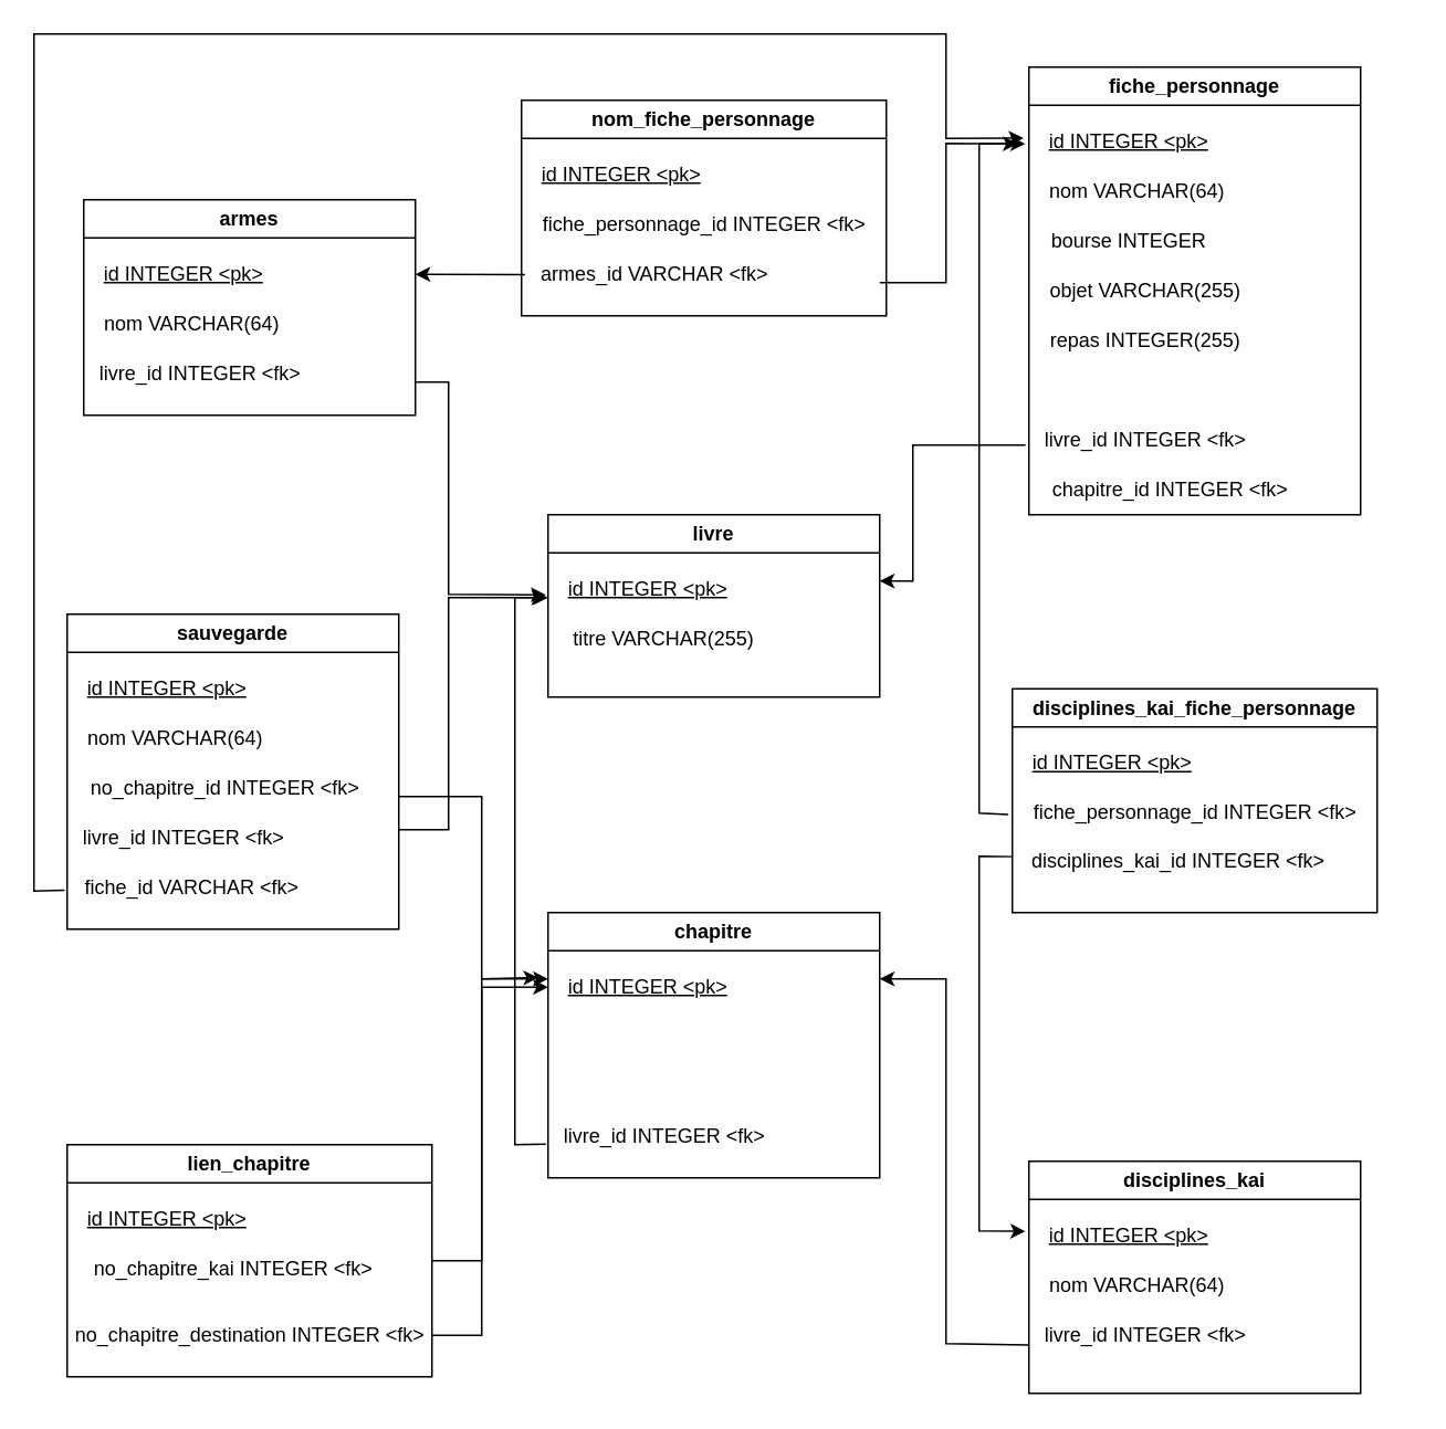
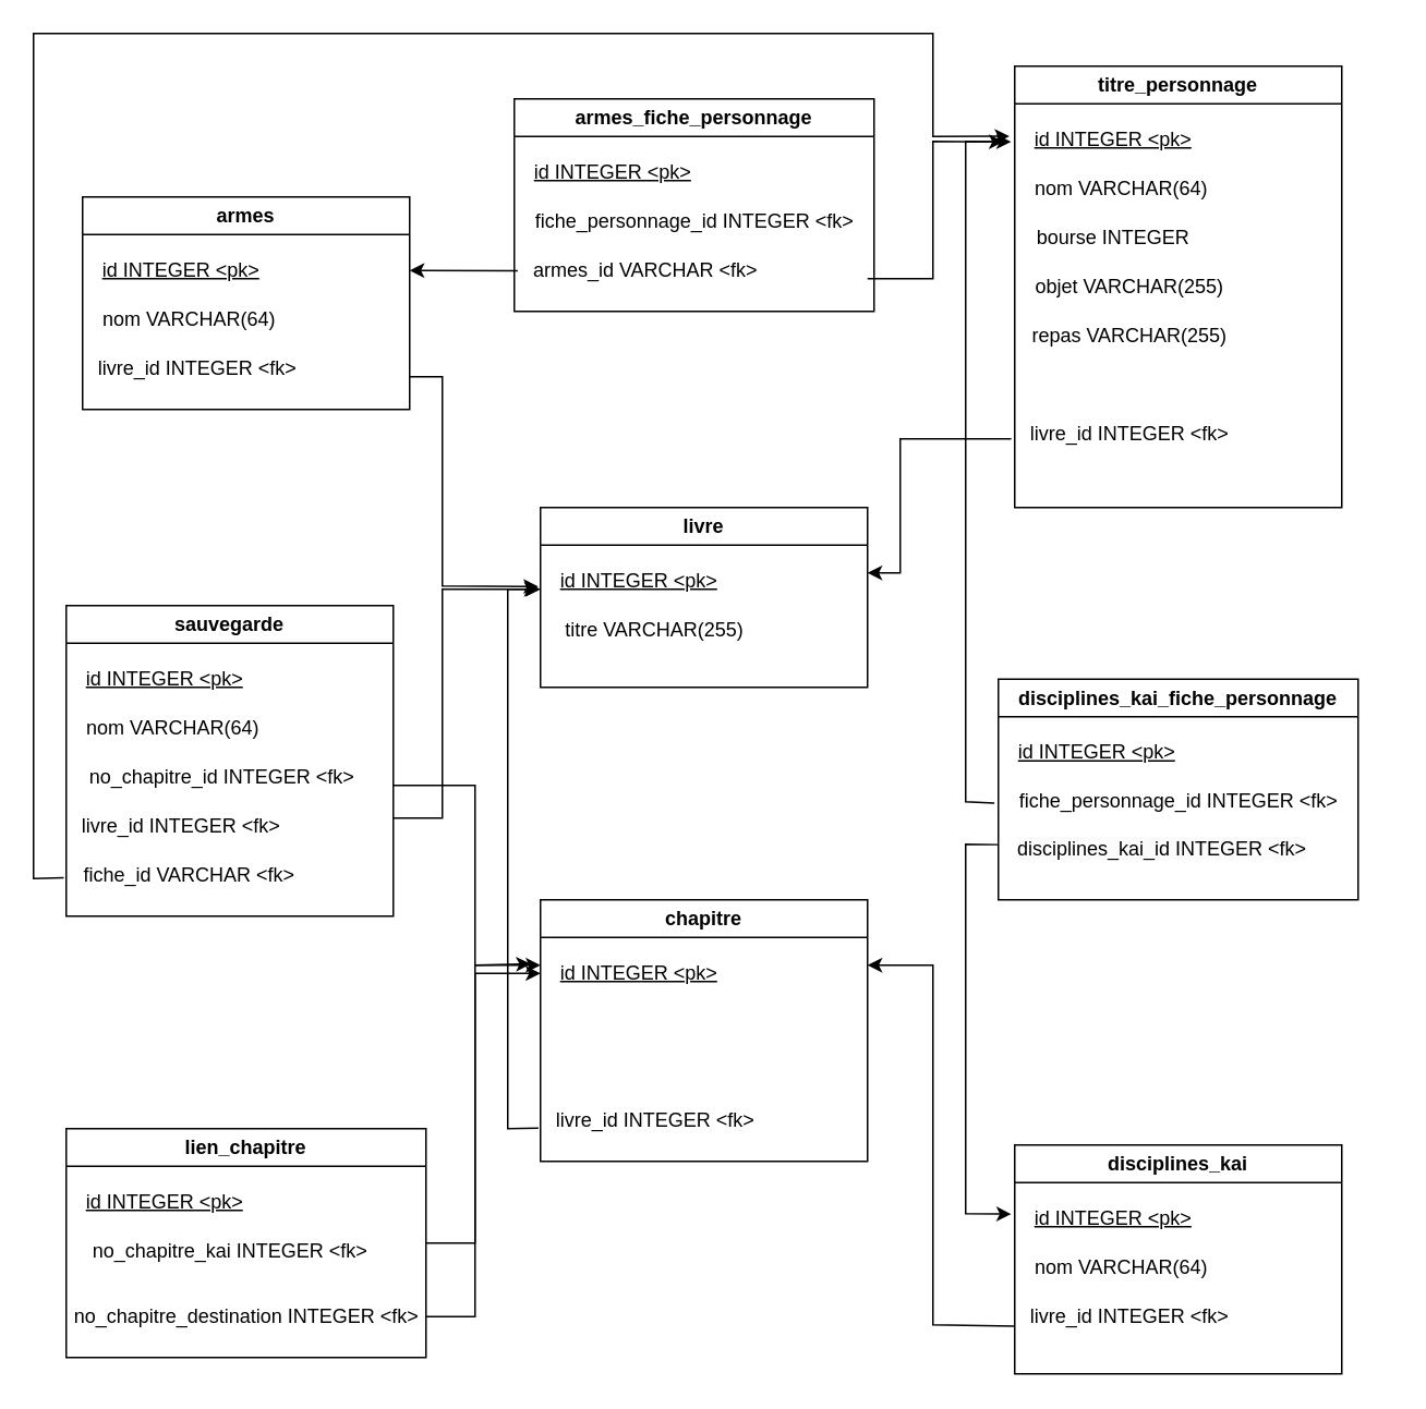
  <mxCell id="0" />
  <mxCell id="1" parent="0" />
  <mxCell id="2" value="armes" style="swimlane;whiteSpace=wrap;html=1;" vertex="1" parent="1"><mxGeometry x="50" y="120" width="200" height="130" as="geometry" /></mxCell>
  <mxCell id="3" value="&lt;u&gt;id INTEGER &amp;lt;pk&amp;gt;&lt;/u&gt;" style="text;html=1;align=center;verticalAlign=middle;resizable=0;points=[];autosize=1;strokeColor=none;fillColor=none;" vertex="1" parent="2"><mxGeometry y="30" width="120" height="30" as="geometry" /></mxCell>
  <mxCell id="4" value="nom VARCHAR(64)" style="text;html=1;align=center;verticalAlign=middle;resizable=0;points=[];autosize=1;strokeColor=none;fillColor=none;" vertex="1" parent="2"><mxGeometry y="60" width="130" height="30" as="geometry" /></mxCell>
  <mxCell id="5" value="livre_id INTEGER &amp;lt;fk&amp;gt;" style="text;html=1;align=center;verticalAlign=middle;resizable=0;points=[];autosize=1;strokeColor=none;fillColor=none;" vertex="1" parent="2"><mxGeometry y="90" width="140" height="30" as="geometry" /></mxCell>
- <mxCell id="6" value="nom_fiche_personnage" style="swimlane;whiteSpace=wrap;html=1;startSize=23;" vertex="1" parent="1"><mxGeometry x="314" y="60" width="220" height="130" as="geometry" /></mxCell>
+ <mxCell id="6" value="armes_fiche_personnage" style="swimlane;whiteSpace=wrap;html=1;startSize=23;" vertex="1" parent="1"><mxGeometry x="314" y="60" width="220" height="130" as="geometry" /></mxCell>
  <mxCell id="7" value="&lt;u&gt;id INTEGER &amp;lt;pk&amp;gt;&lt;/u&gt;" style="text;html=1;align=center;verticalAlign=middle;resizable=0;points=[];autosize=1;strokeColor=none;fillColor=none;" vertex="1" parent="6"><mxGeometry y="30" width="120" height="30" as="geometry" /></mxCell>
  <mxCell id="8" value="fiche_personnage_id INTEGER &amp;lt;fk&amp;gt;" style="text;html=1;align=center;verticalAlign=middle;resizable=0;points=[];autosize=1;strokeColor=none;fillColor=none;" vertex="1" parent="6"><mxGeometry y="60" width="220" height="30" as="geometry" /></mxCell>
  <mxCell id="9" value="armes_id VARCHAR &amp;lt;fk&amp;gt;" style="text;html=1;align=center;verticalAlign=middle;resizable=0;points=[];autosize=1;strokeColor=none;fillColor=none;" vertex="1" parent="6"><mxGeometry y="90" width="160" height="30" as="geometry" /></mxCell>
  <mxCell id="10" value="disciplines_kai_fiche_personnage" style="swimlane;whiteSpace=wrap;html=1;" vertex="1" parent="1"><mxGeometry x="610" y="415" width="220" height="135" as="geometry" /></mxCell>
  <mxCell id="11" value="&lt;u&gt;id INTEGER &amp;lt;pk&amp;gt;&lt;/u&gt;" style="text;html=1;align=center;verticalAlign=middle;resizable=0;points=[];autosize=1;strokeColor=none;fillColor=none;" vertex="1" parent="10"><mxGeometry y="30" width="120" height="30" as="geometry" /></mxCell>
  <mxCell id="12" value="fiche_personnage_id INTEGER &amp;lt;fk&amp;gt;" style="text;html=1;align=center;verticalAlign=middle;resizable=0;points=[];autosize=1;strokeColor=none;fillColor=none;" vertex="1" parent="10"><mxGeometry y="60" width="220" height="30" as="geometry" /></mxCell>
  <mxCell id="13" value="&lt;span style=&quot;color: rgb(0, 0, 0); font-family: Helvetica; font-size: 12px; font-style: normal; font-variant-ligatures: normal; font-variant-caps: normal; font-weight: 400; letter-spacing: normal; orphans: 2; text-align: center; text-indent: 0px; text-transform: none; widows: 2; word-spacing: 0px; -webkit-text-stroke-width: 0px; background-color: rgb(251, 251, 251); text-decoration-thickness: initial; text-decoration-style: initial; text-decoration-color: initial; float: none; display: inline !important;&quot;&gt;disciplines_kai_id INTEGER &amp;lt;fk&amp;gt;&lt;/span&gt;" style="text;whiteSpace=wrap;html=1;" vertex="1" parent="10"><mxGeometry x="10" y="90" width="230" height="40" as="geometry" /></mxCell>
  <mxCell id="14" value="sauvegarde" style="swimlane;whiteSpace=wrap;html=1;startSize=23;" vertex="1" parent="1"><mxGeometry x="40" y="370" width="200" height="190" as="geometry" /></mxCell>
  <mxCell id="15" value="&lt;u&gt;id INTEGER &amp;lt;pk&amp;gt;&lt;/u&gt;" style="text;html=1;align=center;verticalAlign=middle;resizable=0;points=[];autosize=1;strokeColor=none;fillColor=none;" vertex="1" parent="14"><mxGeometry y="30" width="120" height="30" as="geometry" /></mxCell>
  <mxCell id="16" value="nom VARCHAR(64)" style="text;html=1;align=center;verticalAlign=middle;resizable=0;points=[];autosize=1;strokeColor=none;fillColor=none;" vertex="1" parent="14"><mxGeometry y="60" width="130" height="30" as="geometry" /></mxCell>
  <mxCell id="17" value="no_chapitre_id INTEGER &amp;lt;fk&amp;gt;" style="text;html=1;align=center;verticalAlign=middle;resizable=0;points=[];autosize=1;strokeColor=none;fillColor=none;" vertex="1" parent="14"><mxGeometry y="90" width="190" height="30" as="geometry" /></mxCell>
  <mxCell id="18" value="livre_id INTEGER &amp;lt;fk&amp;gt;" style="text;html=1;align=center;verticalAlign=middle;resizable=0;points=[];autosize=1;strokeColor=none;fillColor=none;" vertex="1" parent="14"><mxGeometry y="120" width="140" height="30" as="geometry" /></mxCell>
  <mxCell id="19" value="fiche_id VARCHAR &amp;lt;fk&amp;gt;" style="text;html=1;align=center;verticalAlign=middle;resizable=0;points=[];autosize=1;strokeColor=none;fillColor=none;" vertex="1" parent="14"><mxGeometry y="150" width="150" height="30" as="geometry" /></mxCell>
  <mxCell id="20" value="lien_chapitre" style="swimlane;whiteSpace=wrap;html=1;" vertex="1" parent="1"><mxGeometry x="40" y="690" width="220" height="140" as="geometry" /></mxCell>
  <mxCell id="21" value="&lt;u&gt;id INTEGER &amp;lt;pk&amp;gt;&lt;/u&gt;" style="text;html=1;align=center;verticalAlign=middle;resizable=0;points=[];autosize=1;strokeColor=none;fillColor=none;" vertex="1" parent="20"><mxGeometry y="30" width="120" height="30" as="geometry" /></mxCell>
  <mxCell id="22" value="no_chapitre_kai INTEGER &amp;lt;fk&amp;gt;" style="text;html=1;align=center;verticalAlign=middle;resizable=0;points=[];autosize=1;strokeColor=none;fillColor=none;" vertex="1" parent="20"><mxGeometry x="-5" y="60" width="210" height="30" as="geometry" /></mxCell>
  <mxCell id="23" value="no_chapitre_destination INTEGER &amp;lt;fk&amp;gt;" style="text;html=1;align=center;verticalAlign=middle;resizable=0;points=[];autosize=1;strokeColor=none;fillColor=none;" vertex="1" parent="20"><mxGeometry x="-5" y="100" width="230" height="30" as="geometry" /></mxCell>
  <mxCell id="24" value="livre" style="swimlane;whiteSpace=wrap;html=1;startSize=23;" vertex="1" parent="1"><mxGeometry x="330" y="310" width="200" height="110" as="geometry" /></mxCell>
  <mxCell id="25" value="&lt;u&gt;id INTEGER &amp;lt;pk&amp;gt;&lt;/u&gt;" style="text;html=1;align=center;verticalAlign=middle;resizable=0;points=[];autosize=1;strokeColor=none;fillColor=none;" vertex="1" parent="24"><mxGeometry y="30" width="120" height="30" as="geometry" /></mxCell>
  <mxCell id="26" value="titre VARCHAR(255)" style="text;html=1;strokeColor=none;fillColor=none;align=center;verticalAlign=middle;whiteSpace=wrap;rounded=0;" vertex="1" parent="24"><mxGeometry x="10" y="60" width="120" height="30" as="geometry" /></mxCell>
- <mxCell id="27" value="fiche_personnage" style="swimlane;whiteSpace=wrap;html=1;" vertex="1" parent="1"><mxGeometry x="620" y="40" width="200" height="270" as="geometry" /></mxCell>
+ <mxCell id="27" value="titre_personnage" style="swimlane;whiteSpace=wrap;html=1;" vertex="1" parent="1"><mxGeometry x="620" y="40" width="200" height="270" as="geometry" /></mxCell>
  <mxCell id="28" value="&lt;u&gt;id INTEGER &amp;lt;pk&amp;gt;&lt;/u&gt;" style="text;html=1;align=center;verticalAlign=middle;resizable=0;points=[];autosize=1;strokeColor=none;fillColor=none;" vertex="1" parent="27"><mxGeometry y="30" width="120" height="30" as="geometry" /></mxCell>
  <mxCell id="29" value="nom VARCHAR(64)" style="text;html=1;align=center;verticalAlign=middle;resizable=0;points=[];autosize=1;strokeColor=none;fillColor=none;" vertex="1" parent="27"><mxGeometry y="60" width="130" height="30" as="geometry" /></mxCell>
  <mxCell id="30" value="bourse INTEGER" style="text;html=1;align=center;verticalAlign=middle;resizable=0;points=[];autosize=1;strokeColor=none;fillColor=none;" vertex="1" parent="27"><mxGeometry y="90" width="120" height="30" as="geometry" /></mxCell>
  <mxCell id="31" value="objet VARCHAR(255)" style="text;html=1;align=center;verticalAlign=middle;resizable=0;points=[];autosize=1;strokeColor=none;fillColor=none;" vertex="1" parent="27"><mxGeometry y="120" width="140" height="30" as="geometry" /></mxCell>
- <mxCell id="32" value="repas INTEGER(255)" style="text;html=1;align=center;verticalAlign=middle;resizable=0;points=[];autosize=1;strokeColor=none;fillColor=none;" vertex="1" parent="27"><mxGeometry y="150" width="140" height="30" as="geometry" /></mxCell>
+ <mxCell id="32" value="repas VARCHAR(255)" style="text;html=1;align=center;verticalAlign=middle;resizable=0;points=[];autosize=1;strokeColor=none;fillColor=none;" vertex="1" parent="27"><mxGeometry y="150" width="140" height="30" as="geometry" /></mxCell>
  <mxCell id="33" value="livre_id INTEGER &amp;lt;fk&amp;gt;" style="text;html=1;align=center;verticalAlign=middle;resizable=0;points=[];autosize=1;strokeColor=none;fillColor=none;" vertex="1" parent="27"><mxGeometry y="210" width="140" height="30" as="geometry" /></mxCell>
- <mxCell id="34" value="chapitre_id INTEGER &amp;lt;fk&amp;gt;" style="text;html=1;align=center;verticalAlign=middle;resizable=0;points=[];autosize=1;strokeColor=none;fillColor=none;" vertex="1" parent="27"><mxGeometry y="240" width="170" height="30" as="geometry" /></mxCell>
  <mxCell id="35" value="chapitre" style="swimlane;whiteSpace=wrap;html=1;" vertex="1" parent="1"><mxGeometry x="330" y="550" width="200" height="160" as="geometry" /></mxCell>
  <mxCell id="36" value="&lt;u&gt;id INTEGER &amp;lt;pk&amp;gt;&lt;/u&gt;" style="text;html=1;align=center;verticalAlign=middle;resizable=0;points=[];autosize=1;strokeColor=none;fillColor=none;" vertex="1" parent="35"><mxGeometry y="30" width="120" height="30" as="geometry" /></mxCell>
  <mxCell id="37" value="livre_id INTEGER &amp;lt;fk&amp;gt;" style="text;html=1;align=center;verticalAlign=middle;resizable=0;points=[];autosize=1;strokeColor=none;fillColor=none;" vertex="1" parent="35"><mxGeometry y="120" width="140" height="30" as="geometry" /></mxCell>
  <mxCell id="38" value="disciplines_kai" style="swimlane;whiteSpace=wrap;html=1;" vertex="1" parent="1"><mxGeometry x="620" y="700" width="200" height="140" as="geometry" /></mxCell>
  <mxCell id="39" value="&lt;u&gt;id INTEGER &amp;lt;pk&amp;gt;&lt;/u&gt;" style="text;html=1;align=center;verticalAlign=middle;resizable=0;points=[];autosize=1;strokeColor=none;fillColor=none;" vertex="1" parent="38"><mxGeometry y="30" width="120" height="30" as="geometry" /></mxCell>
  <mxCell id="40" value="nom VARCHAR(64)" style="text;html=1;align=center;verticalAlign=middle;resizable=0;points=[];autosize=1;strokeColor=none;fillColor=none;" vertex="1" parent="38"><mxGeometry y="60" width="130" height="30" as="geometry" /></mxCell>
  <mxCell id="41" value="livre_id INTEGER &amp;lt;fk&amp;gt;" style="text;html=1;align=center;verticalAlign=middle;resizable=0;points=[];autosize=1;strokeColor=none;fillColor=none;" vertex="1" parent="38"><mxGeometry y="90" width="140" height="30" as="geometry" /></mxCell>
  <mxCell id="42" value="" style="endArrow=classic;html=1;rounded=0;entryX=-0.011;entryY=0.61;entryDx=0;entryDy=0;entryPerimeter=0;" edge="1" parent="1" target="25"><mxGeometry width="50" height="50" relative="1" as="geometry"><mxPoint x="250" y="230" as="sourcePoint" /><mxPoint x="490" y="390" as="targetPoint" /><Array as="points"><mxPoint x="270" y="230" /><mxPoint x="270" y="358" /></Array></mxGeometry></mxCell>
  <mxCell id="43" value="" style="endArrow=classic;html=1;rounded=0;exitX=-0.009;exitY=0.657;exitDx=0;exitDy=0;exitPerimeter=0;" edge="1" parent="1" source="37"><mxGeometry width="50" height="50" relative="1" as="geometry"><mxPoint x="440" y="440" as="sourcePoint" /><mxPoint x="329" y="360" as="targetPoint" /><Array as="points"><mxPoint x="310" y="690" /><mxPoint x="310" y="360" /></Array></mxGeometry></mxCell>
  <mxCell id="44" value="" style="endArrow=classic;html=1;rounded=0;" edge="1" parent="1"><mxGeometry width="50" height="50" relative="1" as="geometry"><mxPoint x="240" y="500" as="sourcePoint" /><mxPoint x="330" y="360" as="targetPoint" /><Array as="points"><mxPoint x="270" y="500" /><mxPoint x="270" y="360" /></Array></mxGeometry></mxCell>
  <mxCell id="45" value="" style="endArrow=classic;html=1;rounded=0;exitX=1;exitY=0.5;exitDx=0;exitDy=0;entryX=0;entryY=0.5;entryDx=0;entryDy=0;entryPerimeter=0;" edge="1" parent="1" source="20" target="36"><mxGeometry width="50" height="50" relative="1" as="geometry"><mxPoint x="440" y="440" as="sourcePoint" /><mxPoint x="490" y="390" as="targetPoint" /><Array as="points"><mxPoint x="290" y="760" /><mxPoint x="290" y="595" /></Array></mxGeometry></mxCell>
  <mxCell id="46" value="" style="endArrow=classic;html=1;rounded=0;" edge="1" parent="1"><mxGeometry width="50" height="50" relative="1" as="geometry"><mxPoint x="260" y="805" as="sourcePoint" /><mxPoint x="330" y="590" as="targetPoint" /><Array as="points"><mxPoint x="290" y="805" /><mxPoint x="290" y="590" /></Array></mxGeometry></mxCell>
  <mxCell id="47" value="" style="endArrow=classic;html=1;rounded=0;exitX=-0.015;exitY=0.6;exitDx=0;exitDy=0;exitPerimeter=0;" edge="1" parent="1" source="33"><mxGeometry width="50" height="50" relative="1" as="geometry"><mxPoint x="440" y="440" as="sourcePoint" /><mxPoint x="530" y="350" as="targetPoint" /><Array as="points"><mxPoint x="550" y="268" /><mxPoint x="550" y="350" /></Array></mxGeometry></mxCell>
  <mxCell id="48" value="" style="endArrow=classic;html=1;rounded=0;exitX=0.001;exitY=0.695;exitDx=0;exitDy=0;exitPerimeter=0;entryX=1;entryY=0.25;entryDx=0;entryDy=0;" edge="1" parent="1" source="41" target="35"><mxGeometry width="50" height="50" relative="1" as="geometry"><mxPoint x="440" y="440" as="sourcePoint" /><mxPoint x="490" y="390" as="targetPoint" /><Array as="points"><mxPoint x="570" y="810" /><mxPoint x="570" y="590" /></Array></mxGeometry></mxCell>
  <mxCell id="49" value="" style="endArrow=classic;html=1;rounded=0;exitX=0;exitY=0.75;exitDx=0;exitDy=0;entryX=-0.018;entryY=0.41;entryDx=0;entryDy=0;entryPerimeter=0;" edge="1" parent="1" source="10" target="39"><mxGeometry width="50" height="50" relative="1" as="geometry"><mxPoint x="440" y="440" as="sourcePoint" /><mxPoint x="490" y="390" as="targetPoint" /><Array as="points"><mxPoint x="590" y="516" /><mxPoint x="590" y="742" /></Array></mxGeometry></mxCell>
  <mxCell id="50" value="" style="endArrow=classic;html=1;rounded=0;exitX=-0.011;exitY=0.529;exitDx=0;exitDy=0;exitPerimeter=0;entryX=-0.018;entryY=0.543;entryDx=0;entryDy=0;entryPerimeter=0;" edge="1" parent="1" source="12" target="28"><mxGeometry width="50" height="50" relative="1" as="geometry"><mxPoint x="440" y="440" as="sourcePoint" /><mxPoint x="490" y="390" as="targetPoint" /><Array as="points"><mxPoint x="590" y="490" /><mxPoint x="590" y="86" /></Array></mxGeometry></mxCell>
  <mxCell id="51" value="" style="endArrow=classic;html=1;rounded=0;exitX=0.013;exitY=0.505;exitDx=0;exitDy=0;exitPerimeter=0;" edge="1" parent="1" source="9"><mxGeometry width="50" height="50" relative="1" as="geometry"><mxPoint x="440" y="440" as="sourcePoint" /><mxPoint x="250" y="165" as="targetPoint" /></mxGeometry></mxCell>
  <mxCell id="52" value="" style="endArrow=classic;html=1;rounded=0;entryX=-0.056;entryY=0.543;entryDx=0;entryDy=0;entryPerimeter=0;" edge="1" parent="1" target="28"><mxGeometry width="50" height="50" relative="1" as="geometry"><mxPoint x="530" y="170" as="sourcePoint" /><mxPoint x="590" y="90" as="targetPoint" /><Array as="points"><mxPoint x="570" y="170" /><mxPoint x="570" y="86" /></Array></mxGeometry></mxCell>
  <mxCell id="53" value="" style="endArrow=classic;html=1;rounded=0;entryX=-0.049;entryY=0.305;entryDx=0;entryDy=0;entryPerimeter=0;" edge="1" parent="1" target="36"><mxGeometry width="50" height="50" relative="1" as="geometry"><mxPoint x="240" y="480" as="sourcePoint" /><mxPoint x="490" y="390" as="targetPoint" /><Array as="points"><mxPoint x="290" y="480" /><mxPoint x="290" y="590" /></Array></mxGeometry></mxCell>
  <mxCell id="54" value="" style="endArrow=classic;html=1;rounded=0;exitX=-0.01;exitY=0.552;exitDx=0;exitDy=0;exitPerimeter=0;entryX=-0.027;entryY=0.429;entryDx=0;entryDy=0;entryPerimeter=0;" edge="1" parent="1" source="19" target="28"><mxGeometry width="50" height="50" relative="1" as="geometry"><mxPoint x="440" y="440" as="sourcePoint" /><mxPoint x="490" y="390" as="targetPoint" /><Array as="points"><mxPoint x="20" y="537" /><mxPoint x="20" y="20" /><mxPoint x="570" y="20" /><mxPoint x="570" y="83" /></Array></mxGeometry></mxCell>
